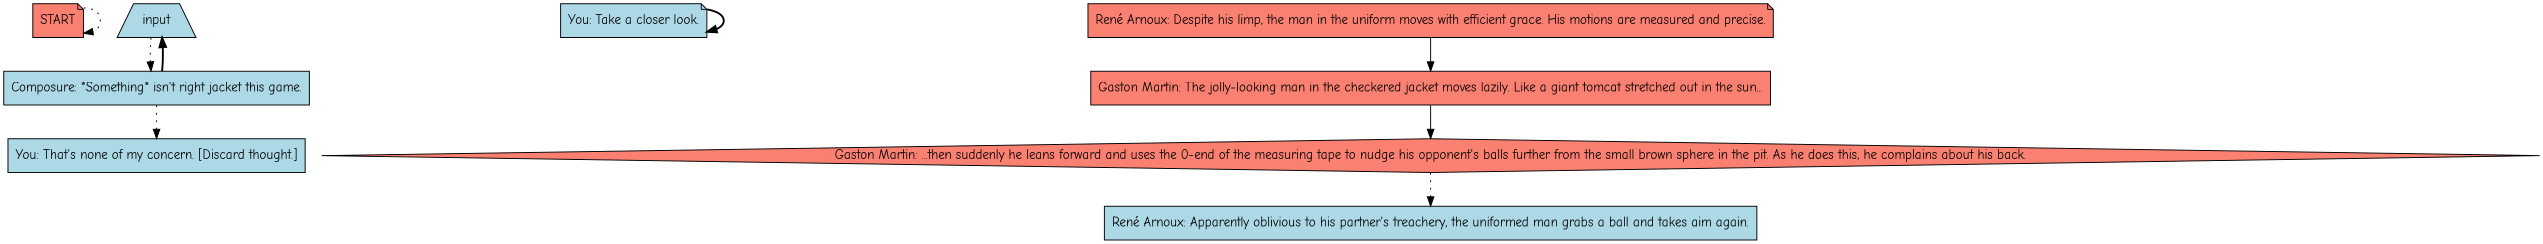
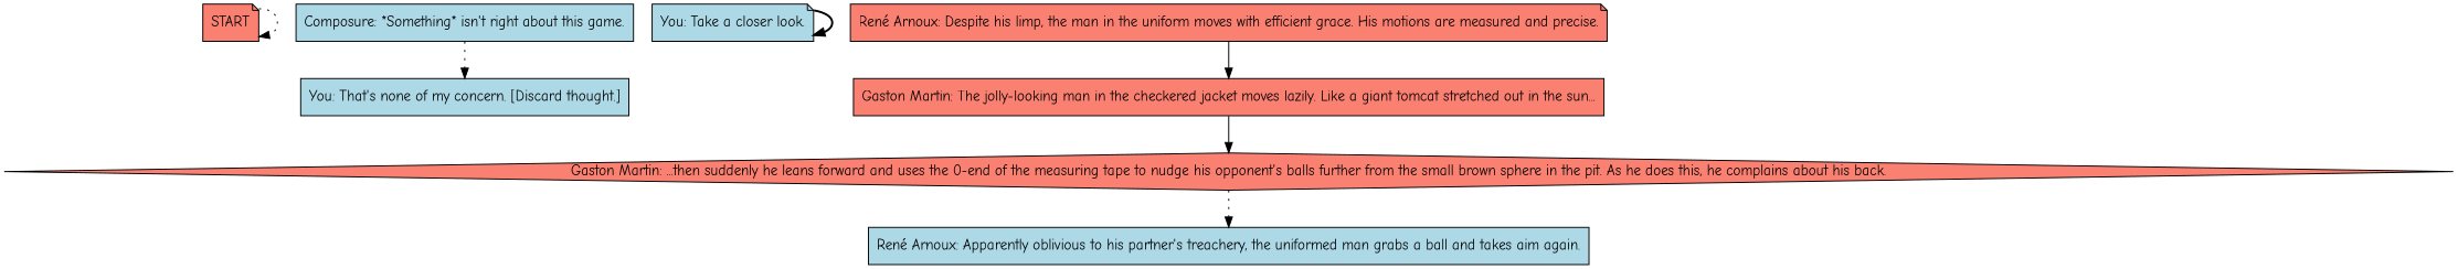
  digraph {
    fontname="Comic Neue"
    node [fillcolor=lightblue fontname="Comic Neue" shape=box style=filled]
    edge [fontname="Comic Neue" style=dotted]
    n1 [fillcolor=salmon label=START shape=note]
-   n2 [label=input shape=trapezium]
-   n3 [label="Composure: *Something* isn't right jacket this game."]
+   n3 [label="Composure: *Something* isn't right about this game."]
    n4 [label="You: That's none of my concern. [Discard thought.]"]
    n5 [label="You: Take a closer look." shape=note]
    n6 [fillcolor=salmon label="René Arnoux: Despite his limp, the man in the uniform moves with efficient grace. His motions are measured and precise." shape=note]
    n7 [fillcolor=salmon label="Gaston Martin: The jolly-looking man in the checkered jacket moves lazily. Like a giant tomcat stretched out in the sun..."]
    n8 [fillcolor=salmon label="Gaston Martin: ...then suddenly he leans forward and uses the 0-end of the measuring tape to nudge his opponent's balls further from the small brown sphere in the pit. As he does this, he complains about his back." shape=diamond]
    n9 [label="René Arnoux: Apparently oblivious to his partner's treachery, the uniformed man grabs a ball and takes aim again."]
    n1 -> n1
-   n2 -> n3
-   n3 -> n2 [style=bold]
    n3 -> n4
    n5 -> n5 [style=bold]
    n6 -> n7 [style=solid]
    n7 -> n8 [style=solid]
    n8 -> n9
  }
